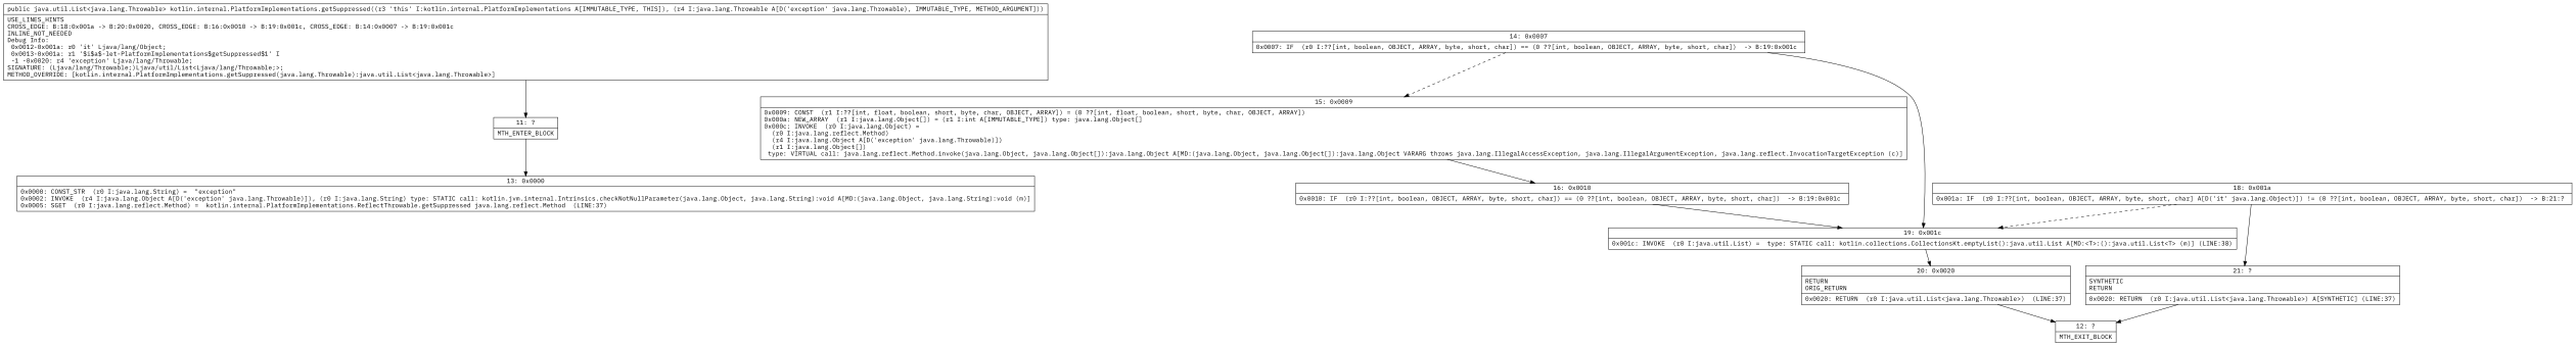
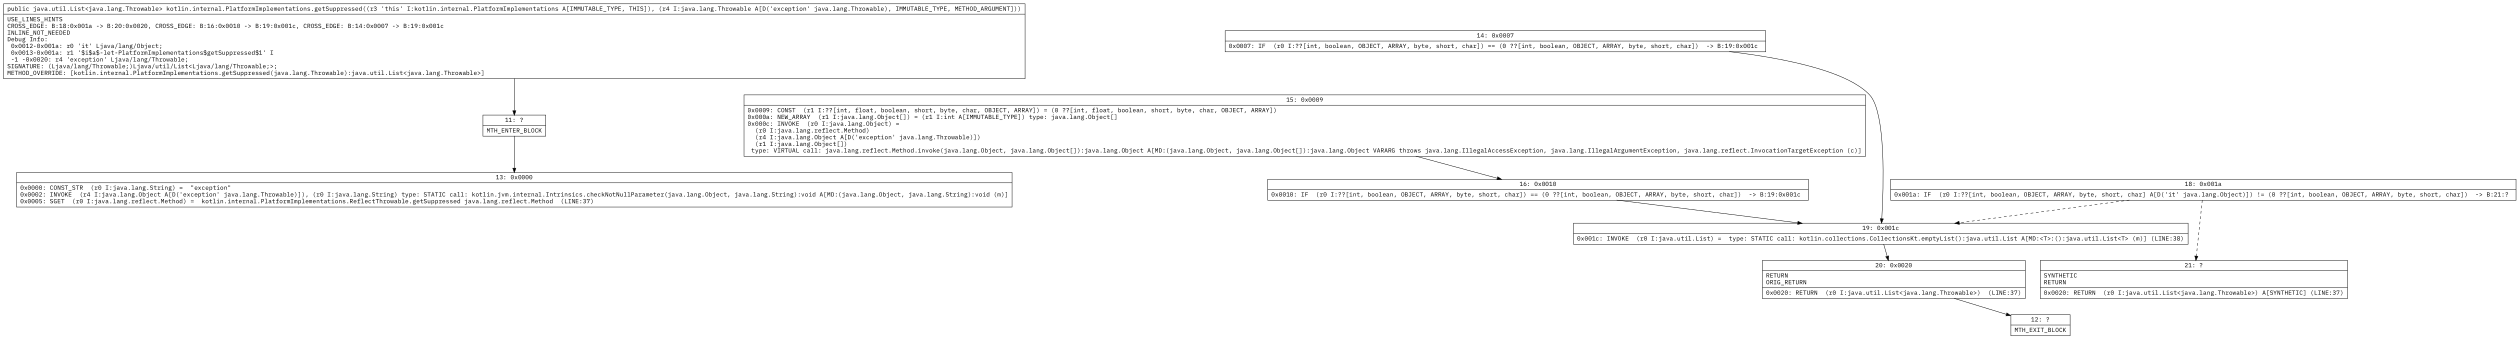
  digraph {
    fontname="IBM Plex Mono"
    node [fontname="IBM Plex Mono" shape=record]
    edge [fontname="IBM Plex Mono"]
    n1 [label="{11\:\ ?|MTH_ENTER_BLOCK\l}"]
    n2 [label="{13\:\ 0x0000|0x0000: CONST_STR  (r0 I:java.lang.String) =  \"exception\" \l0x0002: INVOKE  (r4 I:java.lang.Object A[D('exception' java.lang.Throwable)]), (r0 I:java.lang.String) type: STATIC call: kotlin.jvm.internal.Intrinsics.checkNotNullParameter(java.lang.Object, java.lang.String):void A[MD:(java.lang.Object, java.lang.String):void (m)]\l0x0005: SGET  (r0 I:java.lang.reflect.Method) =  kotlin.internal.PlatformImplementations.ReflectThrowable.getSuppressed java.lang.reflect.Method  (LINE:37)\l}"]
    n3 [label="{14\:\ 0x0007|0x0007: IF  (r0 I:??[int, boolean, OBJECT, ARRAY, byte, short, char]) == (0 ??[int, boolean, OBJECT, ARRAY, byte, short, char])  \-\> B:19:0x001c \l}"]
    n4 [label="{15\:\ 0x0009|0x0009: CONST  (r1 I:??[int, float, boolean, short, byte, char, OBJECT, ARRAY]) = (0 ??[int, float, boolean, short, byte, char, OBJECT, ARRAY]) \l0x000a: NEW_ARRAY  (r1 I:java.lang.Object[]) = (r1 I:int A[IMMUTABLE_TYPE]) type: java.lang.Object[] \l0x000c: INVOKE  (r0 I:java.lang.Object) = \l  (r0 I:java.lang.reflect.Method)\l  (r4 I:java.lang.Object A[D('exception' java.lang.Throwable)])\l  (r1 I:java.lang.Object[])\l type: VIRTUAL call: java.lang.reflect.Method.invoke(java.lang.Object, java.lang.Object[]):java.lang.Object A[MD:(java.lang.Object, java.lang.Object[]):java.lang.Object VARARG throws java.lang.IllegalAccessException, java.lang.IllegalArgumentException, java.lang.reflect.InvocationTargetException (c)]\l}"]
    n5 [label="{19\:\ 0x001c|0x001c: INVOKE  (r0 I:java.util.List) =  type: STATIC call: kotlin.collections.CollectionsKt.emptyList():java.util.List A[MD:\<T\>:():java.util.List\<T\> (m)] (LINE:38)\l}"]
    n6 [label="{16\:\ 0x0010|0x0010: IF  (r0 I:??[int, boolean, OBJECT, ARRAY, byte, short, char]) == (0 ??[int, boolean, OBJECT, ARRAY, byte, short, char])  \-\> B:19:0x001c \l}"]
    n7 [label="{20\:\ 0x0020|RETURN\lORIG_RETURN\l|0x0020: RETURN  (r0 I:java.util.List\<java.lang.Throwable\>)  (LINE:37)\l}"]
    n8 [label="{18\:\ 0x001a|0x001a: IF  (r0 I:??[int, boolean, OBJECT, ARRAY, byte, short, char] A[D('it' java.lang.Object)]) != (0 ??[int, boolean, OBJECT, ARRAY, byte, short, char])  \-\> B:21:? \l}"]
    n9 [label="{21\:\ ?|SYNTHETIC\lRETURN\l|0x0020: RETURN  (r0 I:java.util.List\<java.lang.Throwable\>) A[SYNTHETIC] (LINE:37)\l}"]
    n10 [label="{12\:\ ?|MTH_EXIT_BLOCK\l}"]
    n11 [label="{public java.util.List\<java.lang.Throwable\> kotlin.internal.PlatformImplementations.getSuppressed((r3 'this' I:kotlin.internal.PlatformImplementations A[IMMUTABLE_TYPE, THIS]), (r4 I:java.lang.Throwable A[D('exception' java.lang.Throwable), IMMUTABLE_TYPE, METHOD_ARGUMENT]))  | USE_LINES_HINTS\lCROSS_EDGE: B:18:0x001a \-\> B:20:0x0020, CROSS_EDGE: B:16:0x0010 \-\> B:19:0x001c, CROSS_EDGE: B:14:0x0007 \-\> B:19:0x001c\lINLINE_NOT_NEEDED\lDebug Info:\l  0x0012\-0x001a: r0 'it' Ljava\/lang\/Object;\l  0x0013\-0x001a: r1 '$i$a$\-let\-PlatformImplementations$getSuppressed$1' I\l  \-1 \-0x0020: r4 'exception' Ljava\/lang\/Throwable;\lSIGNATURE: (Ljava\/lang\/Throwable;)Ljava\/util\/List\<Ljava\/lang\/Throwable;\>;\lMETHOD_OVERRIDE: [kotlin.internal.PlatformImplementations.getSuppressed(java.lang.Throwable):java.util.List\<java.lang.Throwable\>]\l}"]
    n1 -> n2
-   n3 -> n4 [style=dashed]
    n3 -> n5
    n4 -> n6
    n5 -> n7
    n6 -> n5
    n7 -> n10
    n8 -> n5 [style=dashed]
-   n8 -> n9
-   n9 -> n10
+   n8 -> n9 [style=dashed]
    n11 -> n1
  }
